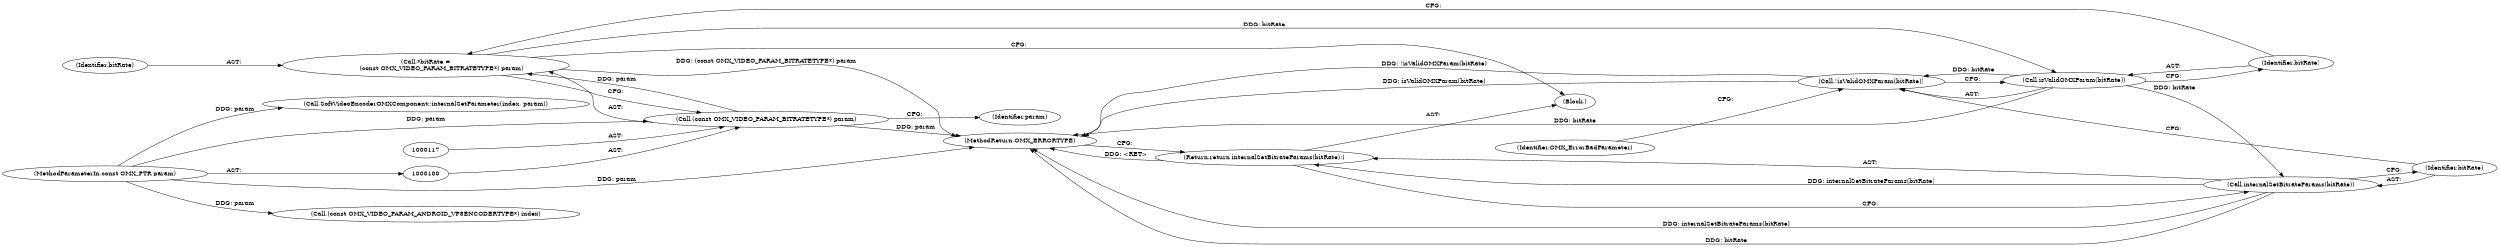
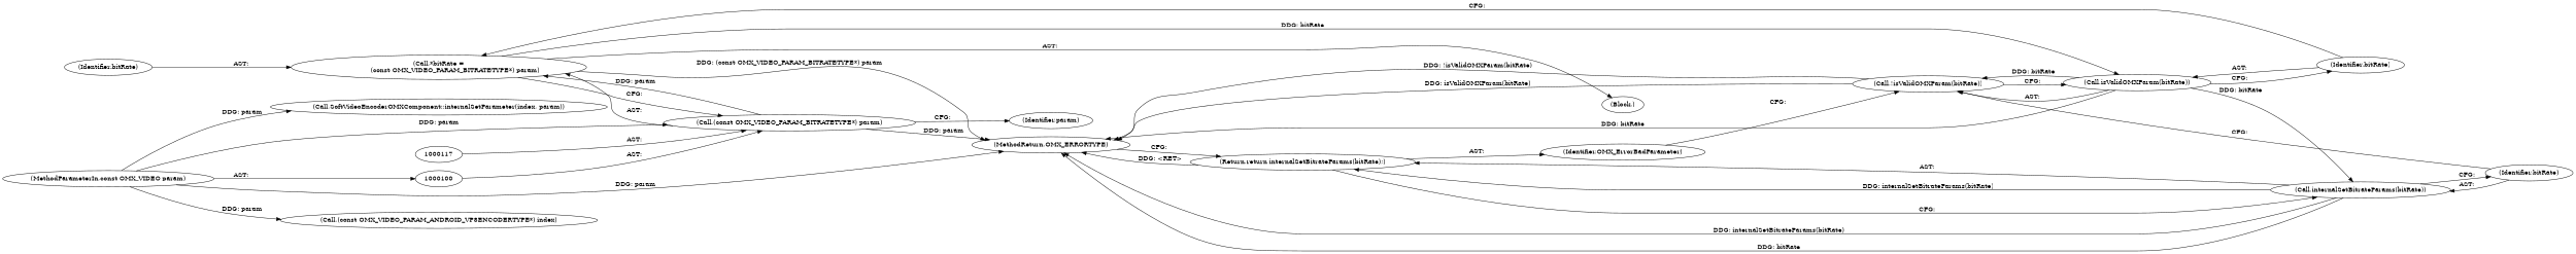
  digraph {
    rankdir=LR
    n1 [label="(Call,*bitRate =\n                (const OMX_VIDEO_PARAM_BITRATETYPE*) param)"]
    n2 [label="(Call,(const OMX_VIDEO_PARAM_BITRATETYPE*) param)"]
    n3 [label="(Call,isValidOMXParam(bitRate))"]
    n4 [label="(Block,)"]
    n5 [label="(MethodReturn,OMX_ERRORTYPE)"]
    n6 [label="(Identifier,param)"]
    n7 [label="(Call,!isValidOMXParam(bitRate))"]
    n8 [label="(Call,internalSetBitrateParams(bitRate))"]
    n9 [label="(Identifier,bitRate)"]
    n10 [label="(Return,return internalSetBitrateParams(bitRate);)"]
-   n11 [label="(MethodParameterIn,const OMX_PTR param)"]
+   n11 [label="(MethodParameterIn,const OMX_VIDEO param)"]
    n12 [label="(Call,(const OMX_VIDEO_PARAM_ANDROID_VP8ENCODERTYPE*) index)"]
    n13 [label="(Call,SoftVideoEncoderOMXComponent::internalSetParameter(index, param))"]
    1000100
    n15 [label="(Identifier,bitRate)"]
    n16 [label="(Identifier,OMX_ErrorBadParameter)"]
    n17 [label="(Identifier,bitRate)"]
    1000117
    n1 -> n2 [label="CFG: "]
    n1 -> n3 [label="DDG: bitRate"]
-   n1 -> n4 [label="CFG: "]
+   n1 -> n4 [label="AST: "]
    n1 -> n5 [label="DDG: (const OMX_VIDEO_PARAM_BITRATETYPE*) param"]
    n2 -> n1 [label="AST: "]
    n2 -> n1 [label="DDG: param"]
    n2 -> n5 [label="DDG: param"]
    n2 -> n6 [label="CFG: "]
    n3 -> n5 [label="DDG: bitRate"]
    n3 -> n7 [label="AST: "]
    n3 -> n7 [label="DDG: bitRate"]
    n3 -> n8 [label="DDG: bitRate"]
    n3 -> n9 [label="CFG: "]
    n5 -> n10 [label="CFG: "]
    n7 -> n3 [label="CFG: "]
    n7 -> n5 [label="DDG: isValidOMXParam(bitRate)"]
    n7 -> n5 [label="DDG: !isValidOMXParam(bitRate)"]
    n8 -> n5 [label="DDG: internalSetBitrateParams(bitRate)"]
    n8 -> n5 [label="DDG: bitRate"]
    n8 -> n10 [label="AST: "]
    n8 -> n10 [label="DDG: internalSetBitrateParams(bitRate)"]
    n8 -> n15 [label="CFG: "]
    n9 -> n1 [label="CFG: "]
    n9 -> n3 [label="AST: "]
-   n10 -> n4 [label="AST: "]
+   n10 -> n16 [label="AST: "]
    n10 -> n5 [label="DDG: <RET>"]
    n10 -> n8 [label="CFG: "]
    n11 -> n2 [label="DDG: param"]
    n11 -> n5 [label="DDG: param"]
    n11 -> n12 [label="DDG: param"]
    n11 -> n13 [label="DDG: param"]
    n11 -> 1000100 [label="AST: "]
    1000100 -> n2 [label="AST: "]
    n15 -> n7 [label="CFG: "]
    n15 -> n8 [label="AST: "]
    n16 -> n7 [label="CFG: "]
    n17 -> n1 [label="AST: "]
    1000117 -> n2 [label="AST: "]
  }
